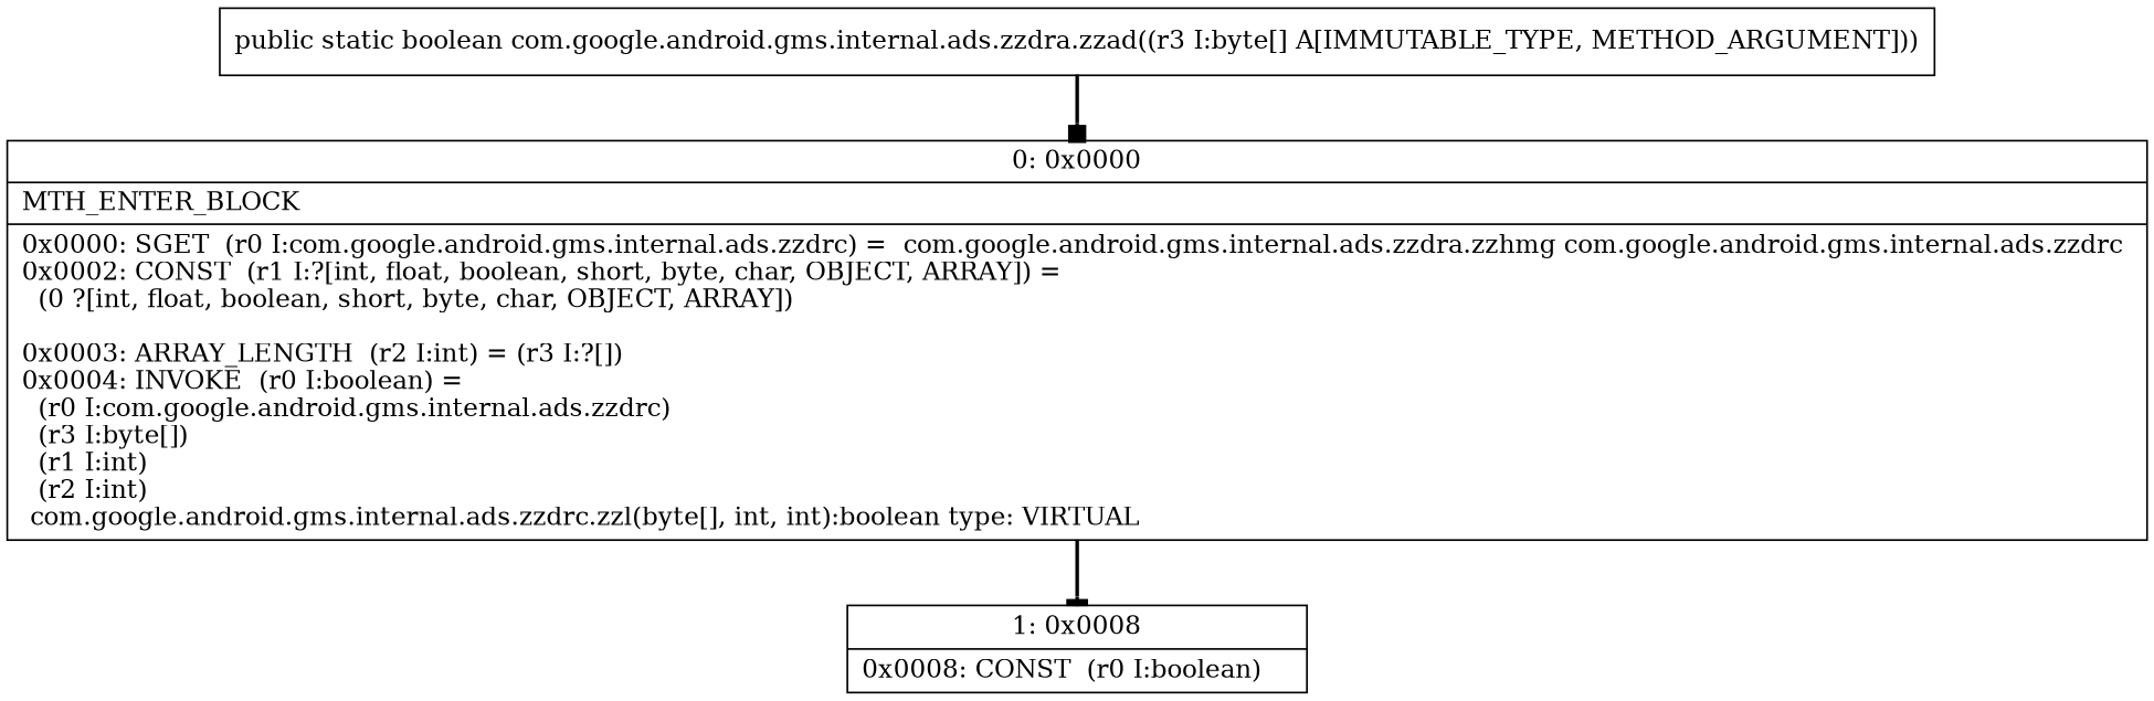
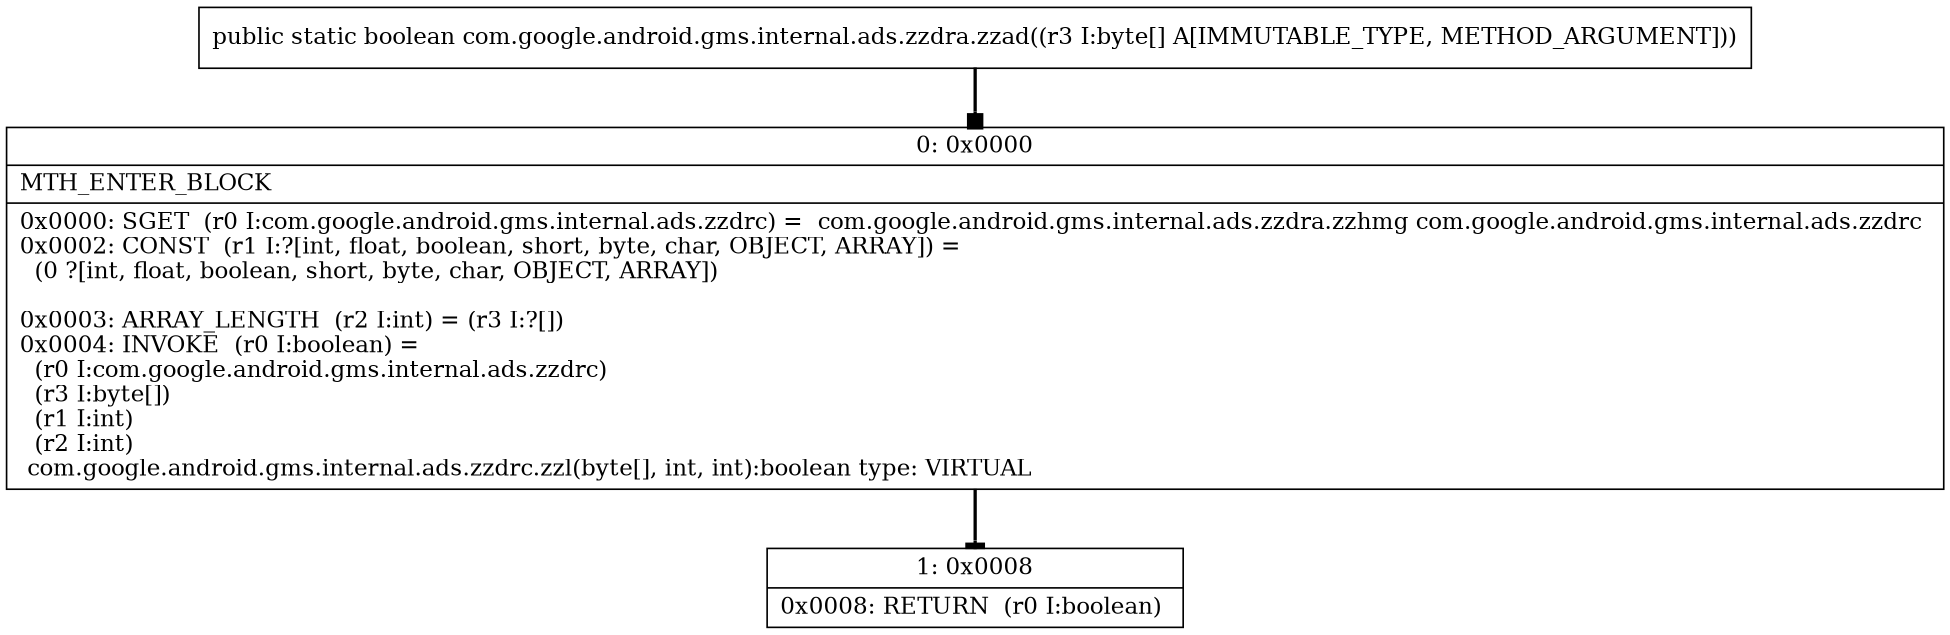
  digraph {
    node [shape=record]
    edge [style=bold]
    n1 [label="{0\:\ 0x0000|MTH_ENTER_BLOCK\l|0x0000: SGET  (r0 I:com.google.android.gms.internal.ads.zzdrc) =  com.google.android.gms.internal.ads.zzdra.zzhmg com.google.android.gms.internal.ads.zzdrc \l0x0002: CONST  (r1 I:?[int, float, boolean, short, byte, char, OBJECT, ARRAY]) = \l  (0 ?[int, float, boolean, short, byte, char, OBJECT, ARRAY])\l \l0x0003: ARRAY_LENGTH  (r2 I:int) = (r3 I:?[]) \l0x0004: INVOKE  (r0 I:boolean) = \l  (r0 I:com.google.android.gms.internal.ads.zzdrc)\l  (r3 I:byte[])\l  (r1 I:int)\l  (r2 I:int)\l com.google.android.gms.internal.ads.zzdrc.zzl(byte[], int, int):boolean type: VIRTUAL \l}"]
-   n2 [label="{1\:\ 0x0008|0x0008: CONST  (r0 I:boolean) \l}"]
+   n2 [label="{1\:\ 0x0008|0x0008: RETURN  (r0 I:boolean) \l}"]
    n3 [label="{public static boolean com.google.android.gms.internal.ads.zzdra.zzad((r3 I:byte[] A[IMMUTABLE_TYPE, METHOD_ARGUMENT])) }"]
    n1 -> n2 [arrowhead=tee]
    n3 -> n1 [arrowhead=box]
  }
